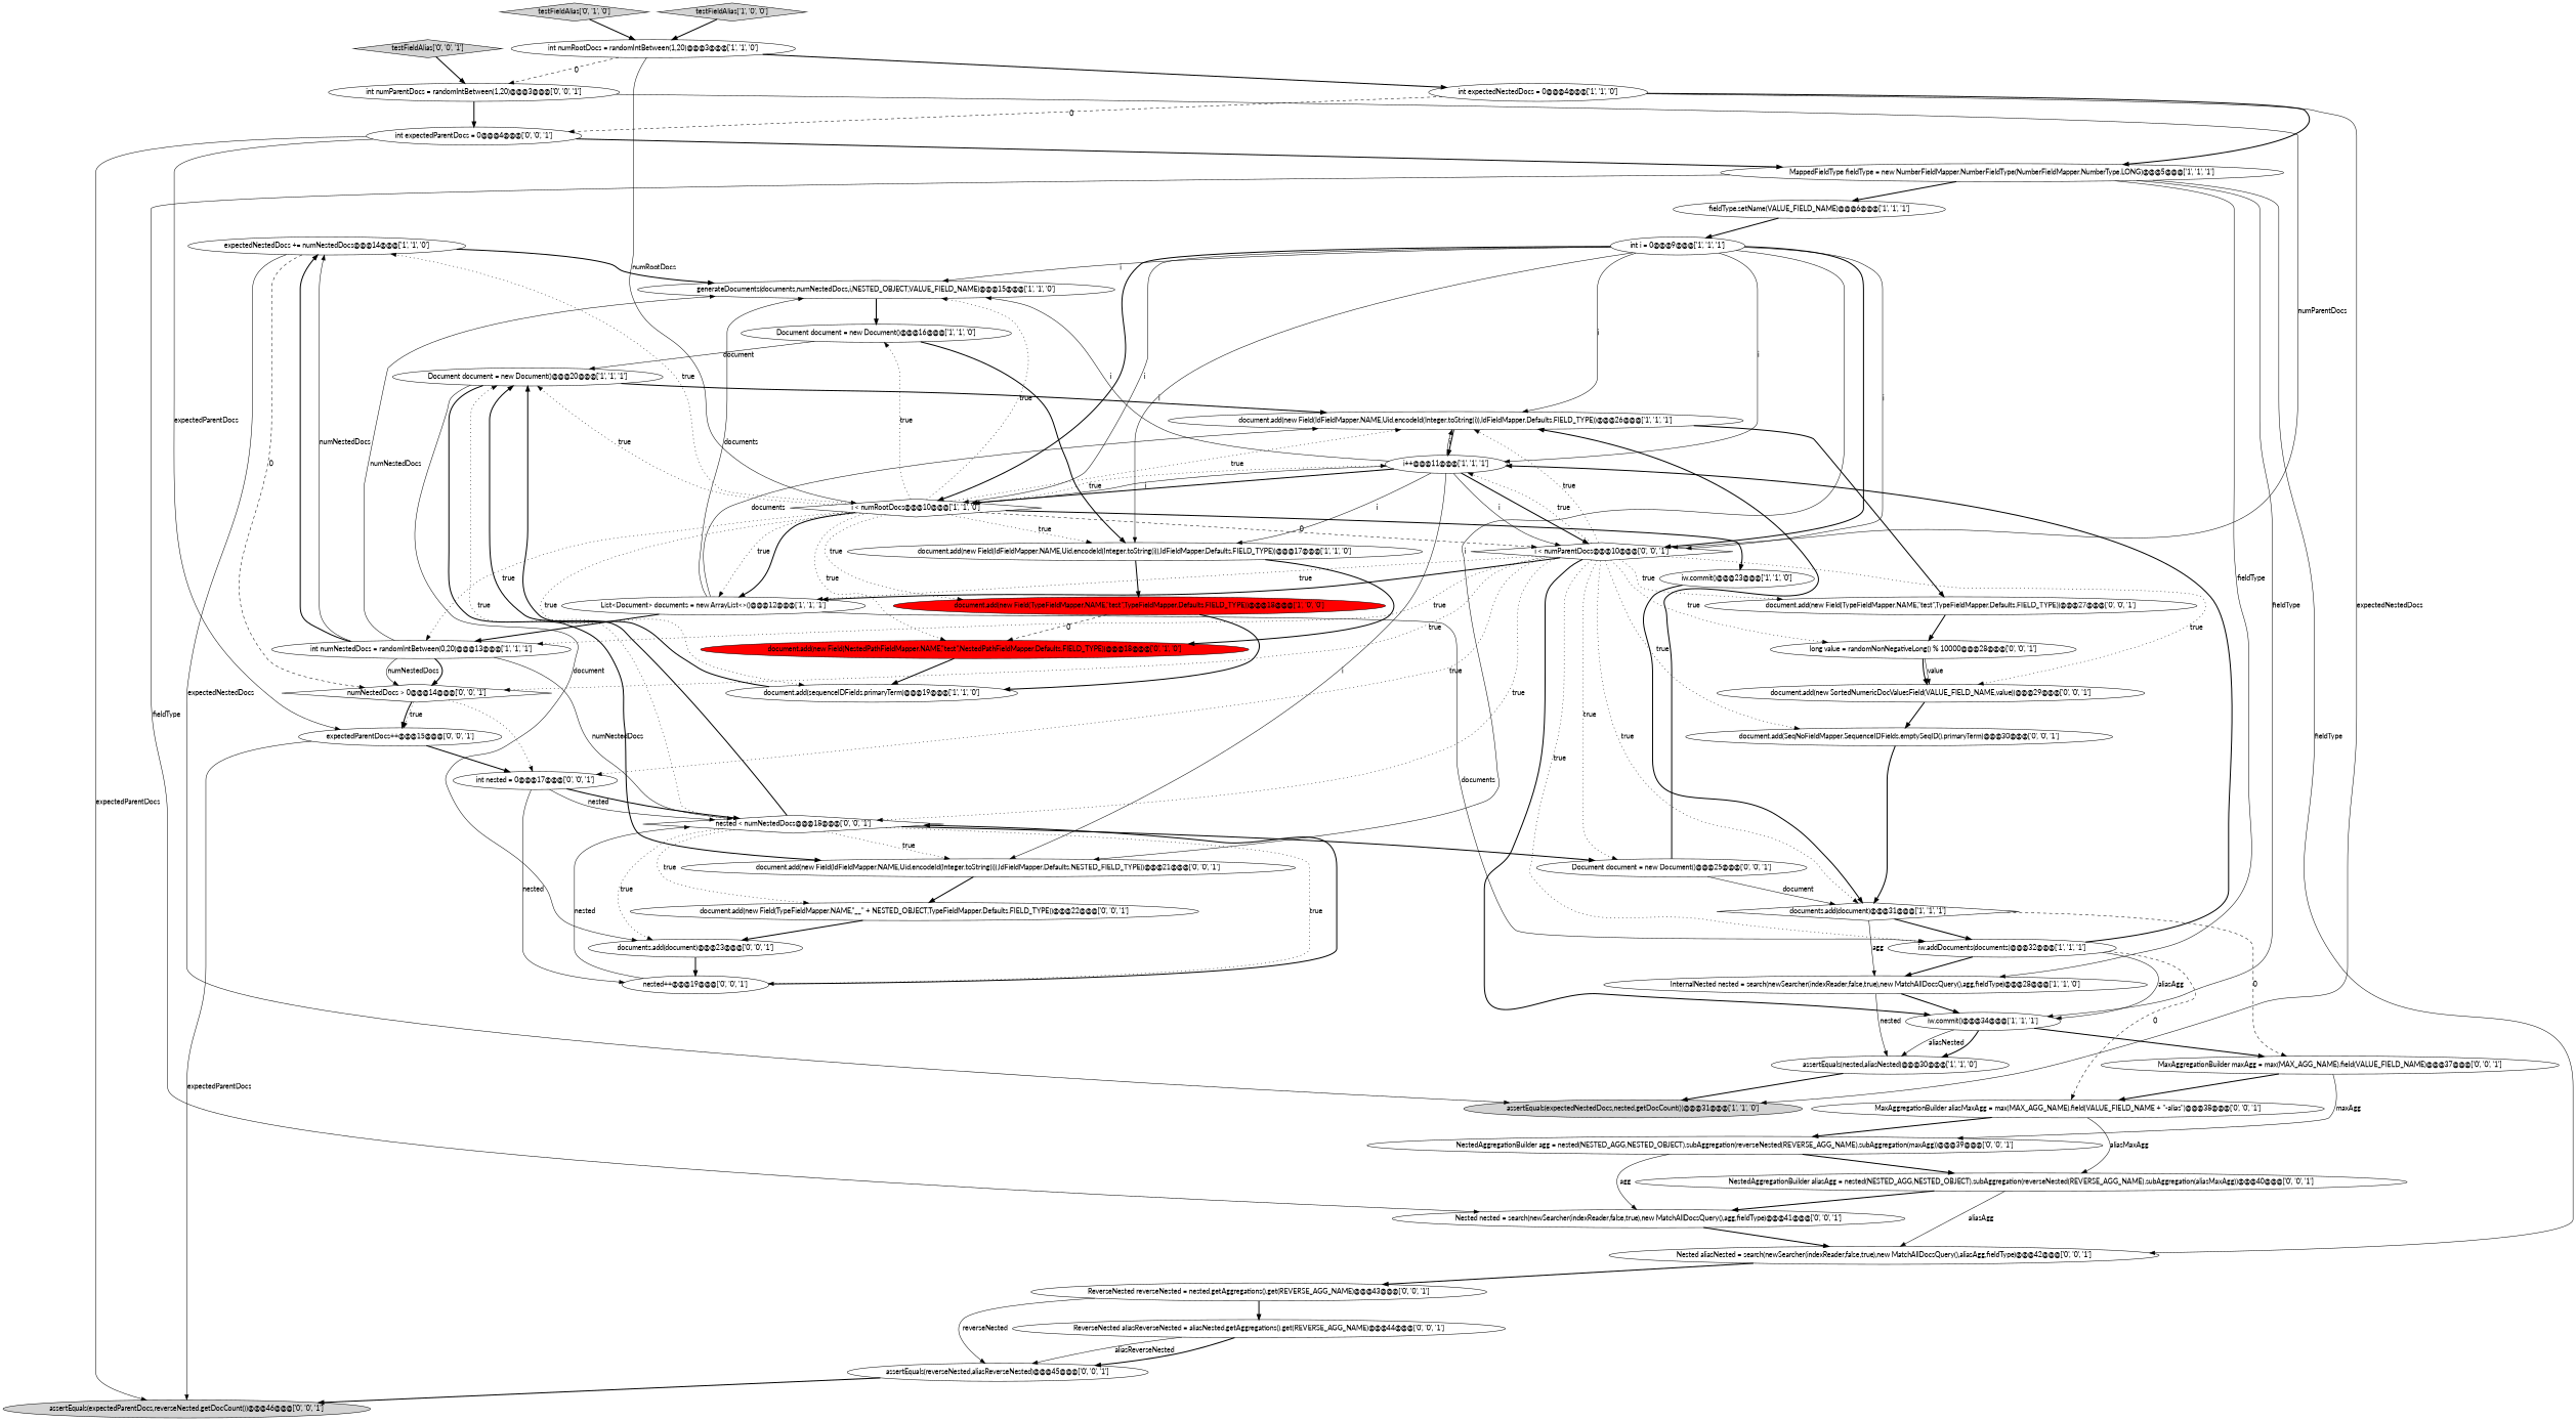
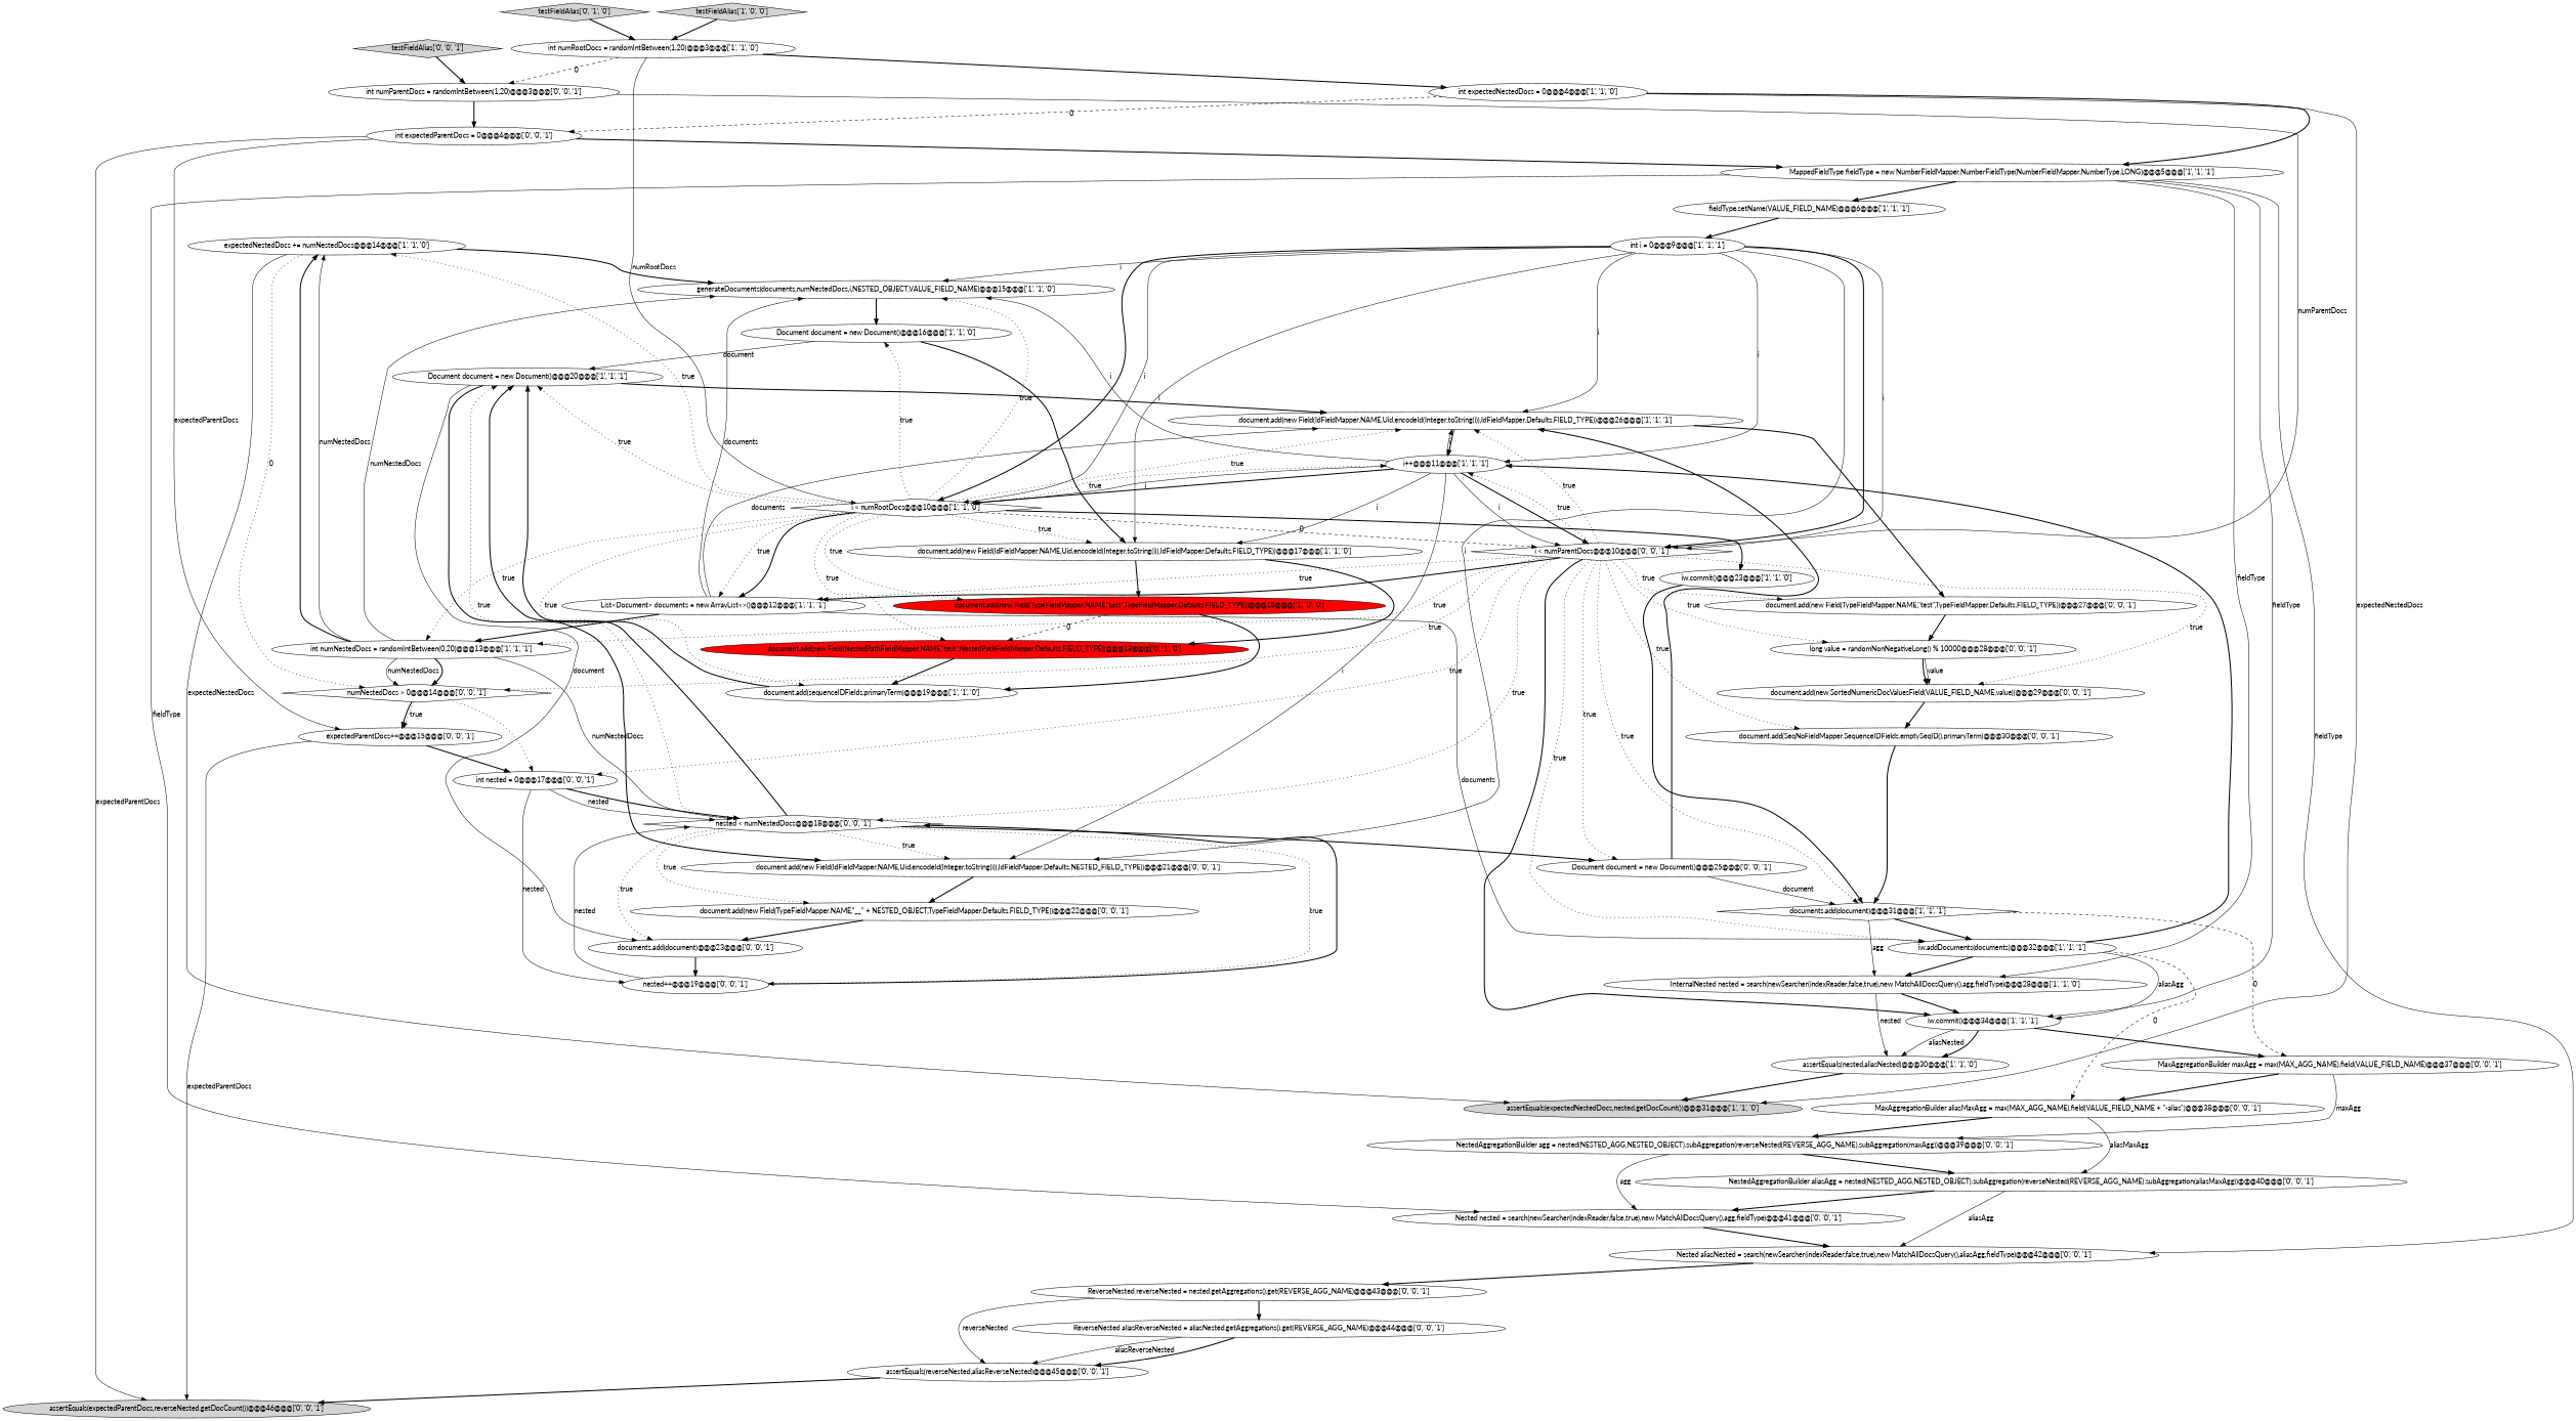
  digraph {
    fontname=Lato
    node [fillcolor=white fontname=Lato shape=ellipse style=filled]
    edge [fontname=Lato style=bold]
    n1 [fillcolor=lightgray label="assertEquals(expectedNestedDocs,nested.getDocCount())@@@31@@@['1', '1', '0']"]
    n2 [label="MaxAggregationBuilder aliasMaxAgg = max(MAX_AGG_NAME).field(VALUE_FIELD_NAME + \"-alias\")@@@38@@@['0', '0', '1']"]
    n3 [label="NestedAggregationBuilder aliasAgg = nested(NESTED_AGG,NESTED_OBJECT).subAggregation(reverseNested(REVERSE_AGG_NAME).subAggregation(aliasMaxAgg))@@@40@@@['0', '0', '1']"]
    n4 [label="NestedAggregationBuilder agg = nested(NESTED_AGG,NESTED_OBJECT).subAggregation(reverseNested(REVERSE_AGG_NAME).subAggregation(maxAgg))@@@39@@@['0', '0', '1']"]
    n5 [label="Nested nested = search(newSearcher(indexReader,false,true),new MatchAllDocsQuery(),agg,fieldType)@@@41@@@['0', '0', '1']"]
    n6 [label="Nested aliasNested = search(newSearcher(indexReader,false,true),new MatchAllDocsQuery(),aliasAgg,fieldType)@@@42@@@['0', '0', '1']"]
    n7 [label="ReverseNested reverseNested = nested.getAggregations().get(REVERSE_AGG_NAME)@@@43@@@['0', '0', '1']"]
    n8 [fillcolor=red label="document.add(new Field(TypeFieldMapper.NAME,\"test\",TypeFieldMapper.Defaults.FIELD_TYPE))@@@18@@@['1', '0', '0']"]
    n9 [fillcolor=red label="document.add(new Field(NestedPathFieldMapper.NAME,\"test\",NestedPathFieldMapper.Defaults.FIELD_TYPE))@@@18@@@['0', '1', '0']"]
    n10 [label="document.add(sequenceIDFields.primaryTerm)@@@19@@@['1', '1', '0']"]
    n11 [label="Document document = new Document()@@@20@@@['1', '1', '1']"]
    n12 [label="i < numRootDocs@@@10@@@['1', '1', '0']" shape=diamond]
    n13 [label="generateDocuments(documents,numNestedDocs,i,NESTED_OBJECT,VALUE_FIELD_NAME)@@@15@@@['1', '1', '0']"]
    n14 [label="document.add(new Field(IdFieldMapper.NAME,Uid.encodeId(Integer.toString(i)),IdFieldMapper.Defaults.FIELD_TYPE))@@@26@@@['1', '1', '1']"]
    n15 [label="i++@@@11@@@['1', '1', '1']"]
    n16 [label="List<Document> documents = new ArrayList<>()@@@12@@@['1', '1', '1']"]
    n17 [label="document.add(new Field(IdFieldMapper.NAME,Uid.encodeId(Integer.toString(i)),IdFieldMapper.Defaults.FIELD_TYPE))@@@17@@@['1', '1', '0']"]
    n18 [label="expectedNestedDocs += numNestedDocs@@@14@@@['1', '1', '0']"]
    n19 [label="Document document = new Document()@@@16@@@['1', '1', '0']"]
    n20 [label="int numNestedDocs = randomIntBetween(0,20)@@@13@@@['1', '1', '1']"]
    n21 [label="iw.commit()@@@23@@@['1', '1', '0']"]
    n22 [label="i < numParentDocs@@@10@@@['0', '0', '1']" shape=diamond]
    n23 [label="document.add(new Field(IdFieldMapper.NAME,Uid.encodeId(Integer.toString(i)),IdFieldMapper.Defaults.NESTED_FIELD_TYPE))@@@21@@@['0', '0', '1']"]
    n24 [label="documents.add(document)@@@23@@@['0', '0', '1']"]
    n25 [label="document.add(new Field(TypeFieldMapper.NAME,\"test\",TypeFieldMapper.Defaults.FIELD_TYPE))@@@27@@@['0', '0', '1']"]
    n26 [label="iw.addDocuments(documents)@@@32@@@['1', '1', '1']"]
    n27 [label="numNestedDocs > 0@@@14@@@['0', '0', '1']" shape=diamond]
    n28 [label="nested < numNestedDocs@@@18@@@['0', '0', '1']" shape=diamond]
    n29 [label="documents.add(document)@@@31@@@['1', '1', '1']" shape=diamond]
    n30 [label="Document document = new Document()@@@25@@@['0', '0', '1']"]
    n31 [label="iw.commit()@@@34@@@['1', '1', '1']"]
    n32 [label="int nested = 0@@@17@@@['0', '0', '1']"]
    n33 [label="document.add(new SortedNumericDocValuesField(VALUE_FIELD_NAME,value))@@@29@@@['0', '0', '1']"]
    n34 [label="document.add(SeqNoFieldMapper.SequenceIDFields.emptySeqID().primaryTerm)@@@30@@@['0', '0', '1']"]
    n35 [label="long value = randomNonNegativeLong() % 10000@@@28@@@['0', '0', '1']"]
    n36 [label="InternalNested nested = search(newSearcher(indexReader,false,true),new MatchAllDocsQuery(),agg,fieldType)@@@28@@@['1', '1', '0']"]
    n37 [label="MaxAggregationBuilder maxAgg = max(MAX_AGG_NAME).field(VALUE_FIELD_NAME)@@@37@@@['0', '0', '1']"]
    n38 [label="assertEquals(nested,aliasNested)@@@30@@@['1', '1', '0']"]
    n39 [label="assertEquals(reverseNested,aliasReverseNested)@@@45@@@['0', '0', '1']"]
    n40 [label="ReverseNested aliasReverseNested = aliasNested.getAggregations().get(REVERSE_AGG_NAME)@@@44@@@['0', '0', '1']"]
    n41 [fillcolor=lightgray label="assertEquals(expectedParentDocs,reverseNested.getDocCount())@@@46@@@['0', '0', '1']"]
    n42 [label="document.add(new Field(TypeFieldMapper.NAME,\"__\" + NESTED_OBJECT,TypeFieldMapper.Defaults.FIELD_TYPE))@@@22@@@['0', '0', '1']"]
    n43 [label="nested++@@@19@@@['0', '0', '1']"]
    n44 [fillcolor=lightgray label="testFieldAlias['0', '1', '0']" shape=diamond]
    n45 [label="int numRootDocs = randomIntBetween(1,20)@@@3@@@['1', '1', '0']"]
    n46 [label="int numParentDocs = randomIntBetween(1,20)@@@3@@@['0', '0', '1']"]
    n47 [label="int expectedNestedDocs = 0@@@4@@@['1', '1', '0']"]
    n48 [label="int expectedParentDocs = 0@@@4@@@['0', '0', '1']"]
    n49 [label="MappedFieldType fieldType = new NumberFieldMapper.NumberFieldType(NumberFieldMapper.NumberType.LONG)@@@5@@@['1', '1', '1']"]
    n50 [label="expectedParentDocs++@@@15@@@['0', '0', '1']"]
    n51 [label="fieldType.setName(VALUE_FIELD_NAME)@@@6@@@['1', '1', '1']"]
    n52 [label="int i = 0@@@9@@@['1', '1', '1']"]
    n53 [fillcolor=lightgray label="testFieldAlias['1', '0', '0']" shape=diamond]
    n54 [fillcolor=lightgray label="testFieldAlias['0', '0', '1']" shape=diamond]
    n2 -> n3 [label=aliasMaxAgg style=solid]
    n2 -> n4
    n3 -> n5
    n3 -> n6 [label=aliasAgg style=solid]
    n4 -> n3
    n4 -> n5 [label=agg style=solid]
    n5 -> n6
    n6 -> n7
    n7 -> n39 [label=reverseNested style=solid]
    n7 -> n40
    n8 -> n9 [label=0 style=dashed]
    n8 -> n10
    n9 -> n10
    n10 -> n11
    n11 -> n14
    n11 -> n23
    n11 -> n24 [label=document style=solid]
    n12 -> n8 [label=true style=dotted]
    n12 -> n9 [label=true style=dotted]
    n12 -> n10 [label=true style=dotted]
    n12 -> n11 [label=true style=dotted]
    n12 -> n13 [label=true style=dotted]
    n12 -> n14 [label=true style=dotted]
    n12 -> n15 [label=true style=dotted]
    n12 -> n16
    n12 -> n16 [label=true style=dotted]
    n12 -> n17 [label=true style=dotted]
    n12 -> n18 [label=true style=dotted]
    n12 -> n19 [label=true style=dotted]
    n12 -> n20 [label=true style=dotted]
    n12 -> n21
    n12 -> n22 [label=0 style=dashed]
    n13 -> n19
    n14 -> n15
    n14 -> n25
    n15 -> n12
    n15 -> n12 [label=i style=solid]
    n15 -> n13 [label=i style=solid]
    n15 -> n14 [label=i style=solid]
    n15 -> n17 [label=i style=solid]
    n15 -> n22 [label=i style=solid]
    n15 -> n22
    n15 -> n23 [label=i style=solid]
    n16 -> n13 [label=documents style=solid]
    n16 -> n14 [label=documents style=solid]
    n16 -> n20
    n16 -> n26 [label=documents style=solid]
    n17 -> n8
    n17 -> n9
    n18 -> n1 [label=expectedNestedDocs style=solid]
    n18 -> n13
-   n18 -> n27 [label=0 style=dashed]
+   n18 -> n27 [label=0 style=dotted]
    n19 -> n11 [label=document style=solid]
    n19 -> n17
    n20 -> n13 [label=numNestedDocs style=solid]
    n20 -> n18 [label=numNestedDocs style=solid]
    n20 -> n18
    n20 -> n27
    n20 -> n27 [label=numNestedDocs style=solid]
    n20 -> n28 [label=numNestedDocs style=solid]
    n21 -> n29
    n22 -> n14 [label=true style=dotted]
    n22 -> n15 [label=true style=dotted]
    n22 -> n16 [label=true style=dotted]
    n22 -> n16
    n22 -> n20 [label=true style=dotted]
    n22 -> n25 [label=true style=dotted]
    n22 -> n26 [label=true style=dotted]
    n22 -> n27 [label=true style=dotted]
    n22 -> n28 [label=true style=dotted]
    n22 -> n29 [label=true style=dotted]
    n22 -> n30 [label=true style=dotted]
    n22 -> n31
    n22 -> n32 [label=true style=dotted]
    n22 -> n33 [label=true style=dotted]
    n22 -> n34 [label=true style=dotted]
    n22 -> n35 [label=true style=dotted]
    n23 -> n42
    n24 -> n43
    n25 -> n35
    n26 -> n2 [label=0 style=dashed]
    n26 -> n15
    n26 -> n31 [label=aliasAgg style=solid]
    n26 -> n36
    n27 -> n32 [style=dotted]
    n27 -> n50
    n27 -> n50 [label=true style=dotted]
    n28 -> n11 [label=true style=dotted]
    n28 -> n11
    n28 -> n23 [label=true style=dotted]
    n28 -> n24 [label=true style=dotted]
    n28 -> n30
    n28 -> n42 [label=true style=dotted]
    n28 -> n43 [label=true style=dotted]
    n29 -> n26
    n29 -> n36 [label=agg style=solid]
    n29 -> n37 [label=0 style=dashed]
    n30 -> n14
    n30 -> n29 [label=document style=solid]
    n31 -> n37
    n31 -> n38 [label=aliasNested style=solid]
    n31 -> n38
    n32 -> n28
    n32 -> n28 [label=nested style=solid]
    n32 -> n43 [label=nested style=solid]
    n33 -> n34
    n34 -> n29
    n35 -> n33 [label=value style=solid]
    n35 -> n33
    n36 -> n31
    n36 -> n38 [label=nested style=solid]
    n37 -> n2
    n37 -> n4 [label=maxAgg style=solid]
    n38 -> n1
    n39 -> n41
    n40 -> n39 [label=aliasReverseNested style=solid]
    n40 -> n39
    n42 -> n24
    n43 -> n28
    n43 -> n28 [label=nested style=solid]
    n44 -> n45
    n45 -> n12 [label=numRootDocs style=solid]
    n45 -> n46 [label=0 style=dashed]
    n45 -> n47
    n46 -> n22 [label=numParentDocs style=solid]
    n46 -> n48
    n47 -> n1 [label=expectedNestedDocs style=solid]
    n47 -> n48 [label=0 style=dashed]
    n47 -> n49
    n48 -> n41 [label=expectedParentDocs style=solid]
    n48 -> n49
    n48 -> n50 [label=expectedParentDocs style=solid]
    n49 -> n5 [label=fieldType style=solid]
    n49 -> n6 [label=fieldType style=solid]
    n49 -> n31 [label=fieldType style=solid]
    n49 -> n36 [label=fieldType style=solid]
    n49 -> n51
    n50 -> n32
    n50 -> n41 [label=expectedParentDocs style=solid]
    n51 -> n52
    n52 -> n12
    n52 -> n12 [label=i style=solid]
    n52 -> n13 [label=i style=solid]
    n52 -> n14 [label=i style=solid]
    n52 -> n15 [label=i style=solid]
    n52 -> n17 [label=i style=solid]
    n52 -> n22
    n52 -> n22 [label=i style=solid]
    n52 -> n23 [label=i style=solid]
    n53 -> n45
    n54 -> n46
  }
